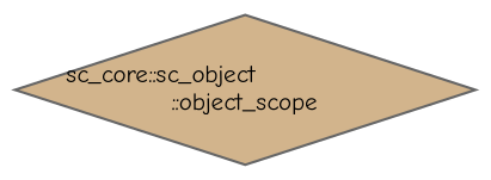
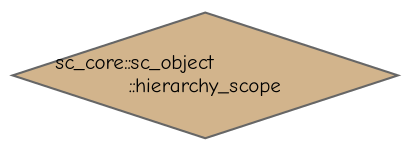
  digraph {
    rankdir=LR
    fontname="Comic Neue"
-   n1 [color=gray40 fillcolor=tan fontname="Comic Neue" fontsize=10 height=0.2 label="sc_core::sc_object\l::object_scope" shape=diamond style=filled width=0.4]
+   n1 [color=gray40 fillcolor=tan fontname="Comic Neue" fontsize=10 height=0.2 label="sc_core::sc_object\l::hierarchy_scope" shape=diamond style=filled width=0.4]
  }
